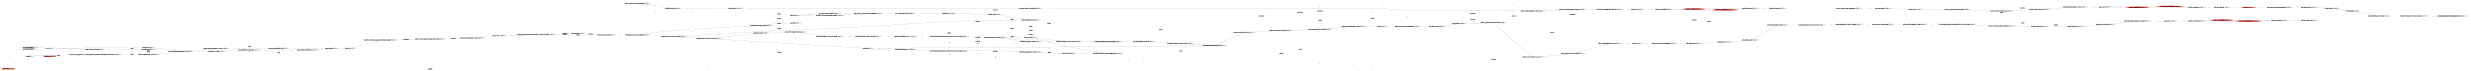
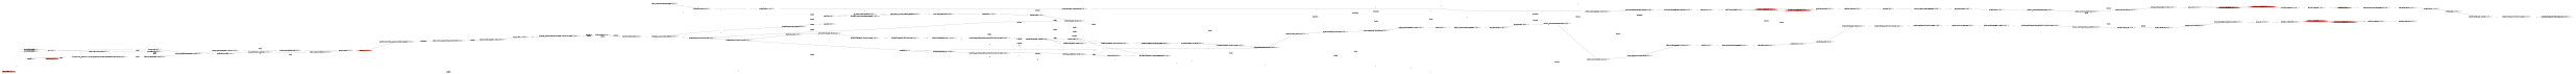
  digraph {
    rankdir=LR
    node [fillcolor=white shape=ellipse style=filled]
    edge [style=bold]
    n1 [label="pipeline.addStage(new IntermediateStateCalcStage())@@@89@@@['1', '1', '0']"]
    n2 [fillcolor=red label="pipeline.addStage(new MessageGenerationPhase())@@@90@@@['1', '0', '0']"]
    n3 [fillcolor=red label="pipeline.addStage(new ResourceMessageGenerationPhase())@@@90@@@['0', '1', '0']"]
    n4 [label="pipeline.addStage(new MessageSelectionStage())@@@91@@@['1', '1', '0']"]
    n5 [fillcolor=red label="pipeline.addStage(new MessageGenerationPhase())@@@77@@@['1', '0', '0']"]
    n6 [fillcolor=red label="pipeline.addStage(new ResourceMessageGenerationPhase())@@@77@@@['0', '1', '0']"]
    n7 [label="pipeline.addStage(new MessageSelectionStage())@@@78@@@['1', '1', '0']"]
    n8 [label="pipeline.addStage(new MessageThrottleStage())@@@79@@@['1', '1', '0']"]
    n9 [label="Message relayMessage = message.getRelayMessage(newMasterInstance)@@@34@@@['0', '0', '1']"]
    n10 [label="Assert.assertNotNull(relayMessage)@@@35@@@['0', '0', '1']"]
    n11 [label="Assert.assertEquals(relayMessage.getMsgSubType(),Message.MessageType.RELAYED_MESSAGE.name())@@@36@@@['0', '0', '1']"]
    n12 [label="String newMasterInstance = getTopStateInstance(bestPossibleStateOutput.getInstanceStateMap(db,p),MasterSlaveSMD.States.MASTER.name())@@@33@@@['0', '0', '1']"]
    n13 [label="Assert.assertEquals(relayMessage.getTgtName(),newMasterInstance)@@@37@@@['1', '1', '1']"]
    n14 [label="Assert.assertEquals(relayMessage.getRelaySrcHost(),masterInstance)@@@38@@@['0', '0', '1']"]
    n15 [label="currentStateOutput.setPendingRelayMessage(db,p,masterInstance,relayMessage)@@@49@@@['1', '1', '0']"]
    n16 [label="currentStateOutput.setPendingMessage(db,p,newMasterInstance,relayMessage)@@@57@@@['1', '1', '0']"]
    n17 [label="currentStateOutput.setPendingMessage(db,p,newMasterInstance,relayMessage)@@@84@@@['1', '1', '0']"]
    n18 [label="Assert.assertNotNull(relayMessage)@@@41@@@['1', '1', '0']"]
    n19 [label="p2pMessageEnabled@@@31@@@['0', '0', '1']" shape=diamond]
    n20 [label="Assert.assertEquals(message.getRelayMessages().entrySet().size(),1)@@@32@@@['0', '0', '1']"]
    n21 [fillcolor=lightgray label="Assert.assertTrue(message.getRelayMessages().entrySet().isEmpty())@@@43@@@['1', '1', '1']"]
    n22 [label="Assert.assertEquals(relayMessage.getFromState(),MasterSlaveSMD.States.SLAVE.name())@@@39@@@['1', '1', '1']"]
    n23 [fillcolor=lightgray label="Assert.assertEquals(relayMessage.getToState(),MasterSlaveSMD.States.MASTER.name())@@@40@@@['1', '1', '1']"]
    n24 [label="currentStateOutput.setCurrentState(db,p,masterInstance,\"SLAVE\")@@@47@@@['1', '1', '0']"]
    n25 [label="Assert.assertEquals(relayMessage.getRelaySrcHost(),masterInstance)@@@44@@@['1', '1', '0']"]
    n26 [label="String masterInstance = getTopStateInstance(bestPossibleStateOutput.getInstanceStateMap(db,p),MasterSlaveSMD.States.MASTER.name())@@@16@@@['1', '1', '1']"]
    n27 [label="Assert.assertNotNull(masterInstance)@@@17@@@['1', '1', '1']"]
    n28 [label="admin.enableInstance(_clusterName,masterInstance,false)@@@18@@@['1', '1', '1']"]
    n29 [label="Assert.assertEquals(message.getTgtName(),masterInstance)@@@28@@@['1', '1', '1']"]
    n30 [label="event.addAttribute(AttributeName.CURRENT_STATE.name(),currentStateOutput)@@@50@@@['1', '1', '0']"]
    n31 [label="ClusterDataCache cache = event.getAttribute(AttributeName.ClusterDataCache.name())@@@19@@@['1', '1', '1']"]
    n32 [label="Assert.assertEquals(message.getFromState(),MasterSlaveSMD.States.MASTER.name())@@@29@@@['1', '1', '1']"]
    n33 [fillcolor=lightgray label="testAvoidDuplicatedMessageWithP2PEnabled['0', '1', '0']" shape=diamond]
    n34 [label="preSetup()@@@3@@@['1', '1', '0']"]
    n35 [label="ClusterConfig clusterConfig = new ClusterConfig(_clusterName)@@@4@@@['1', '1', '0']"]
    n36 [label="setClusterConfig(clusterConfig)@@@6@@@['1', '1', '0']"]
    n37 [label="Map<String,String> instanceStateMap = bestPossibleStateOutput.getInstanceStateMap(db,p)@@@70@@@['1', '1', '0']"]
    n38 [label="instanceStateMap.put(newMasterInstance,\"SLAVE\")@@@71@@@['1', '1', '0']"]
    n39 [label="bestPossibleStateOutput.setState(db,p,instanceStateMap)@@@73@@@['1', '1', '0']"]
    n40 [label="instanceStateMap.put(slaveInstance,\"MASTER\")@@@72@@@['1', '1', '0']"]
    n41 [label="event.addAttribute(AttributeName.BEST_POSSIBLE_STATE.name(),bestPossibleStateOutput)@@@74@@@['1', '1', '0']"]
    n42 [label="pipeline.addStage(new MessageThrottleStage())@@@92@@@['1', '1', '0']"]
    n43 [label="cache.notifyDataChange(HelixConstants.ChangeType.INSTANCE_CONFIG)@@@20@@@['1', '1', '1']"]
    n44 [label="currentStateOutput.setCurrentState(db,p,masterInstance,\"SLAVE\")@@@56@@@['1', '1', '0']"]
    n45 [label="currentStateOutput.setCurrentState(db,p,masterInstance,\"OFFLINE\")@@@67@@@['1', '1', '0']"]
    n46 [label="Assert.assertEquals(toOfflineMessage.getTgtName(),masterInstance)@@@64@@@['1', '1', '0']"]
    n47 [label="pipeline = createPipeline()@@@21@@@['1', '1', '1']"]
    n48 [label="Assert.assertEquals(toSlaveMessage.getTgtName(),masterInstance)@@@35@@@['1', '1', '0']"]
    n49 [label="pipeline.handle(event)@@@22@@@['1', '1', '1']"]
    n50 [label="currentStateOutput.setPendingMessage(db,p,masterInstance,toSlaveMessage)@@@48@@@['1', '1', '0']"]
    n51 [label="event.addAttribute(AttributeName.CURRENT_STATE.name(),currentStateOutput)@@@68@@@['1', '1', '0']"]
    n52 [label="Assert.assertEquals(toOfflineMessage.getFromState(),MasterSlaveSMD.States.SLAVE.name())@@@65@@@['1', '1', '0']"]
    n53 [label="Assert.assertEquals(relayMessage.getFromState(),MasterSlaveSMD.States.SLAVE.name())@@@45@@@['1', '1', '0']"]
    n54 [label="Assert.assertEquals(toSlaveMessage.getFromState(),MasterSlaveSMD.States.MASTER.name())@@@36@@@['1', '1', '0']"]
    n55 [label="cache = event.getAttribute(AttributeName.ClusterDataCache.name())@@@26@@@['1', '1', '0']"]
    n56 [label="bestPossibleStateOutput = event.getAttribute(AttributeName.BEST_POSSIBLE_STATE.name())@@@23@@@['0', '0', '1']"]
    n57 [label="ClusterDataCache cache = new ClusterDataCache()@@@10@@@['1', '1', '0']"]
    n58 [label="event.addAttribute(AttributeName.ClusterDataCache.name(),cache)@@@12@@@['1', '1', '0']"]
    n59 [label="cache.setAsyncTasksThreadPool(Executors.newSingleThreadExecutor())@@@11@@@['1', '1', '0']"]
    n60 [label="Pipeline pipeline = createPipeline()@@@10@@@['1', '1', '1']"]
    n61 [label="event.addAttribute(AttributeName.CURRENT_STATE.name(),currentStateOutput)@@@58@@@['1', '1', '0']"]
    n62 [label="pipeline.handle(event)@@@51@@@['1', '1', '0']"]
    n63 [label="event.addAttribute(AttributeName.BEST_POSSIBLE_STATE.name(),bestPossibleStateOutput)@@@86@@@['1', '1', '0']"]
    n64 [label="event.addAttribute(AttributeName.INTERMEDIATE_STATE.name(),bestPossibleStateOutput)@@@87@@@['1', '1', '0']"]
    n65 [label="pipeline = new Pipeline(\"test\")@@@88@@@['1', '1', '0']"]
    n66 [label="messageOutput = event.getAttribute(AttributeName.MESSAGES_SELECTED.name())@@@81@@@['1', '1', '0']"]
    n67 [label="messages = messageOutput.getMessages(db,p)@@@82@@@['1', '1', '0']"]
+   n68 [label="pipeline.handle(event)@@@93@@@['1', '1', '0']"]
    n69 [label="messageOutput = event.getAttribute(AttributeName.MESSAGES_SELECTED.name())@@@94@@@['1', '1', '0']"]
    n70 [label="Assert.assertEquals(toSlaveMessage.getFromState(),MasterSlaveSMD.States.MASTER.name())@@@111@@@['1', '1', '0']"]
    n71 [fillcolor=lightgray label="Assert.assertEquals(toSlaveMessage.getToState(),MasterSlaveSMD.States.SLAVE.name())@@@112@@@['1', '1', '0']"]
    n72 [label="currentStateOutput.setCurrentState(db,p,newMasterInstance,\"MASTER\")@@@98@@@['1', '1', '0']"]
    n73 [label="String slaveInstance = getTopStateInstance(bestPossibleStateOutput.getInstanceStateMap(db,p),MasterSlaveSMD.States.SLAVE.name())@@@69@@@['1', '1', '0']"]
    n74 [label="messages = messageOutput.getMessages(db,p)@@@107@@@['1', '1', '0']"]
    n75 [label="messages = messageOutput.getMessages(db,p)@@@53@@@['1', '1', '0']"]
    n76 [label="currentStateOutput.setCurrentState(db,p,slaveInstance,\"SLAVE\")@@@99@@@['1', '1', '0']"]
    n77 [label="messages = messageOutput.getMessages(db,p)@@@61@@@['1', '1', '0']"]
    n78 [label="messages = messageOutput.getMessages(db,p)@@@95@@@['1', '1', '0']"]
    n79 [label="String newMasterInstance = getTopStateInstance(bestPossibleStateOutput.getInstanceStateMap(db,p),MasterSlaveSMD.States.MASTER.name())@@@39@@@['1', '1', '0']"]
    n80 [label="Assert.assertEquals(messages.size(),0)@@@83@@@['1', '1', '0']"]
    n81 [label="currentStateOutput = populateCurrentStateFromBestPossible(bestPossibleStateOutput)@@@97@@@['1', '1', '0']"]
    n82 [label="event.addAttribute(AttributeName.CURRENT_STATE.name(),currentStateOutput)@@@100@@@['1', '1', '0']"]
    n83 [label="pipeline = new Pipeline(\"test\")@@@101@@@['1', '1', '0']"]
-   n84 [label="pipeline.handle(event)@@@11@@@['1', '1', '1']"]
+   n84 [fillcolor=tomato label="pipeline.handle(event)@@@11@@@['1', '1', '1']"]
    n85 [label="BestPossibleStateOutput bestPossibleStateOutput = event.getAttribute(AttributeName.BEST_POSSIBLE_STATE.name())@@@12@@@['1', '1', '1']"]
    n86 [label="event.addAttribute(AttributeName.CURRENT_STATE.name(),currentStateOutput)@@@85@@@['1', '1', '0']"]
    n87 [label="event.addAttribute(AttributeName.RESOURCES_TO_REBALANCE.name(),resourceMap)@@@7@@@['1', '1', '1']"]
    n88 [label="event.addAttribute(AttributeName.CURRENT_STATE.name(),new CurrentStateOutput())@@@8@@@['0', '0', '1']"]
    n89 [label="event.addAttribute(AttributeName.helixmanager.name(),manager)@@@9@@@['0', '0', '1']"]
    n90 [label="currentStateOutput = populateCurrentStateFromBestPossible(bestPossibleStateOutput)@@@55@@@['1', '1', '0']"]
    n91 [label="pipeline.handle(event)@@@59@@@['1', '1', '0']"]
    n92 [label="List<Message> messages = messageOutput.getMessages(db,p)@@@25@@@['1', '1', '1']"]
    n93 [label="Assert.assertEquals(messages.size(),1)@@@26@@@['1', '1', '1']"]
    n94 [label="Message message = messages.get(0)@@@27@@@['1', '1', '1']"]
    n95 [label="messageOutput = event.getAttribute(AttributeName.MESSAGES_SELECTED.name())@@@106@@@['1', '1', '0']"]
    n96 [label="Assert.assertEquals(messages.size(),1)@@@108@@@['1', '1', '0']"]
    n97 [label="messageOutput = event.getAttribute(AttributeName.MESSAGES_SELECTED.name())@@@52@@@['1', '1', '0']"]
    n98 [label="Assert.assertEquals(toSlaveMessage.getTgtName(),newMasterInstance)@@@110@@@['1', '1', '0']"]
    n99 [label="Assert.assertEquals(messages.size(),0)@@@54@@@['1', '1', '0']"]
    n100 [label="MessageOutput messageOutput = event.getAttribute(AttributeName.MESSAGES_SELECTED.name())@@@24@@@['1', '1', '1']"]
    n101 [label="toSlaveMessage = messages.get(0)@@@109@@@['1', '1', '0']"]
    n102 [fillcolor=tomato label="Boolean p2pMessageEnabled@@@2@@@['0', '0', '1']" shape=box]
    n103 [fillcolor=lightgray label="testP2PMessage['0', '0', '1']" shape=diamond]
    n104 [label="pipeline.addStage(new IntermediateStateCalcStage())@@@76@@@['1', '1', '0']"]
    n105 [label="clusterConfig.enableP2PMessage(true)@@@5@@@['1', '1', '0']"]
    n106 [fillcolor=tomato label="ClusterConfig clusterConfig@@@2@@@['0', '0', '1']" shape=box]
    n107 [label="Map<String,Resource> resourceMap = getResourceMap(new String((((edu.fdu.CPPDG.tinypdg.pe.ExpressionInfo@68f7e2,numPartition,BuiltInStateModelDefinitions.MasterSlave.name(),clusterConfig,null)@@@3@@@['0', '0', '1']"]
    n108 [label="event.addAttribute(AttributeName.RESOURCES.name(),resourceMap)@@@6@@@['0', '0', '1']"]
    n109 [label="Assert.assertEquals(messages.size(),1)@@@62@@@['1', '1', '0']"]
    n110 [label="Message toOfflineMessage = messages.get(0)@@@63@@@['1', '1', '0']"]
    n111 [fillcolor=tomato label="pipeline.handle(event)@@@105@@@['1', '1', '0']"]
    n112 [label="Assert.assertEquals(message.getToState(),MasterSlaveSMD.States.SLAVE.name())@@@30@@@['1', '1', '1']"]
    n113 [label="Message toSlaveMessage = messages.get(0)@@@34@@@['1', '1', '0']"]
    n114 [label="messageOutput = event.getAttribute(AttributeName.MESSAGES_SELECTED.name())@@@60@@@['1', '1', '0']"]
    n115 [label="CurrentStateOutput currentStateOutput = populateCurrentStateFromBestPossible(bestPossibleStateOutput)@@@13@@@['1', '1', '1']"]
    n116 [label="Assert.assertEquals(messages.size(),0)@@@96@@@['1', '1', '0']"]
    n117 [label="pipeline = new Pipeline(\"test\")@@@75@@@['1', '1', '0']"]
    n118 [label="pipeline.addStage(new MessageSelectionStage())@@@103@@@['1', '1', '0']"]
    n119 [label="pipeline.addStage(new MessageThrottleStage())@@@104@@@['1', '1', '0']"]
    n120 [label="Assert.assertEquals(toSlaveMessage.getToState(),MasterSlaveSMD.States.SLAVE.name())@@@37@@@['1', '1', '0']"]
    n121 [label="Assert.assertEquals(toSlaveMessage.getRelayMessages().entrySet().size(),1)@@@38@@@['1', '1', '0']"]
    n122 [label="event.addAttribute(AttributeName.CURRENT_STATE.name(),currentStateOutput)@@@14@@@['1', '1', '1']"]
    n123 [label="Partition p = new Partition(db + \"_0\")@@@15@@@['1', '1', '1']"]
    n124 [fillcolor=red label="pipeline.addStage(new MessageGenerationPhase())@@@102@@@['1', '0', '0']"]
    n125 [fillcolor=red label="pipeline.addStage(new ResourceMessageGenerationPhase())@@@102@@@['0', '1', '0']"]
    n126 [label="Assert.assertEquals(toOfflineMessage.getToState(),MasterSlaveSMD.States.OFFLINE.name())@@@66@@@['1', '1', '0']"]
    n127 [fillcolor=lightgray label="testAvoidDuplicatedMessageWithP2PEnabled['1', '0', '0']" shape=diamond]
    n1 -> n2
    n1 -> n3
    n2 -> n3 [label=0 style=dashed]
    n2 -> n4
    n3 -> n4
    n4 -> n42
    n5 -> n6 [label=0 style=dashed]
    n5 -> n7
    n6 -> n7
    n7 -> n8
    n9 -> n10 [label=relayMessage style=solid]
    n9 -> n10
    n10 -> n11
    n11 -> n13
    n12 -> n9 [label=newMasterInstance style=solid]
    n12 -> n9
    n12 -> n13 [label=newMasterInstance style=solid]
    n13 -> n9 [label=0 style=dashed]
    n13 -> n14
    n13 -> n15 [label=relayMessage style=solid]
    n13 -> n16 [label=relayMessage style=solid]
    n13 -> n17 [label=relayMessage style=solid]
    n13 -> n18 [label=relayMessage style=solid]
    n13 -> n18
    n14 -> n22
    n15 -> n30
    n16 -> n61
    n17 -> n86
    n18 -> n22
    n19 -> n9 [label=true style=dotted]
    n19 -> n11 [label=true style=dotted]
    n19 -> n12 [label=true style=dotted]
    n19 -> n13 [label=true style=dotted]
    n19 -> n14 [label=true style=dotted]
    n19 -> n20
    n19 -> n20 [label=true style=dotted]
    n19 -> n21 [label=false style=dotted]
    n19 -> n21
    n19 -> n22 [label=true style=dotted]
    n19 -> n23 [label=true style=dotted]
    n20 -> n12
    n21 -> n24
    n22 -> n23
    n23 -> n25
    n24 -> n50
    n25 -> n53
    n26 -> n14 [label=masterInstance style=solid]
    n26 -> n27 [label=masterInstance style=solid]
    n26 -> n27 [label=bestPossibleStateOutput style=solid]
    n26 -> n27
    n26 -> n28 [label=masterInstance style=solid]
    n26 -> n29 [label=masterInstance style=solid]
    n27 -> n28
    n27 -> n28 [label=currentStateOutput style=solid]
    n27 -> n30 [label=currentStateOutput style=solid]
    n28 -> n31
    n29 -> n32
    n30 -> n62
    n31 -> n15 [label=p style=solid]
    n31 -> n16 [label=p style=solid]
    n31 -> n17 [label=p style=solid]
    n31 -> n24 [label=p style=solid]
    n31 -> n32 [label=p style=solid]
    n31 -> n37 [label=p style=solid]
    n31 -> n39 [label=p style=solid]
    n31 -> n43 [label=p style=solid]
    n31 -> n43
    n31 -> n44 [label=p style=solid]
    n31 -> n45 [label=p style=solid]
    n31 -> n50 [label=p style=solid]
    n31 -> n67 [label=p style=solid]
    n31 -> n72 [label=p style=solid]
    n31 -> n73 [label=p style=solid]
    n31 -> n74 [label=p style=solid]
    n31 -> n75 [label=p style=solid]
    n31 -> n76 [label=p style=solid]
    n31 -> n77 [label=p style=solid]
    n31 -> n78 [label=p style=solid]
    n31 -> n79 [label=p style=solid]
    n32 -> n112
    n33 -> n34 [style=dashed]
    n34 -> n35
    n34 -> n36
    n35 -> n36 [label=clusterConfig style=solid]
    n35 -> n87 [label=clusterConfig style=solid]
    n35 -> n105
    n36 -> n87
    n37 -> n38
    n37 -> n39 [label=instanceStateMap style=solid]
    n38 -> n40
    n39 -> n41
    n40 -> n39
    n41 -> n117
+   n42 -> n68
    n43 -> n15 [label=masterInstance style=solid]
    n43 -> n24 [label=masterInstance style=solid]
    n43 -> n25 [label=masterInstance style=solid]
    n43 -> n44 [label=masterInstance style=solid]
    n43 -> n45 [label=masterInstance style=solid]
    n43 -> n46 [label=masterInstance style=solid]
    n43 -> n47 [label=masterInstance style=solid]
    n43 -> n47
    n43 -> n48 [label=masterInstance style=solid]
    n43 -> n49 [label=masterInstance style=solid]
    n43 -> n50 [label=masterInstance style=solid]
    n44 -> n16
    n45 -> n51
    n46 -> n52
    n48 -> n29 [label=0 style=dashed]
    n48 -> n54
    n49 -> n55
    n49 -> n56
    n50 -> n15
    n51 -> n73
    n52 -> n126
    n53 -> n21
    n54 -> n32 [label=0 style=dashed]
    n54 -> n120
    n55 -> n31 [label=0 style=dashed]
    n55 -> n100
    n56 -> n100
    n57 -> n58 [label=cache style=solid]
    n57 -> n59
    n58 -> n60
    n59 -> n58
    n60 -> n84
    n61 -> n91
    n62 -> n97
    n63 -> n64
    n64 -> n65
    n65 -> n1
    n66 -> n67
    n67 -> n80
+   n68 -> n69
    n69 -> n78
    n70 -> n71
    n72 -> n76
    n73 -> n37
    n73 -> n40 [label=slaveInstance style=solid]
    n73 -> n76 [label=slaveInstance style=solid]
    n74 -> n96
    n75 -> n99
    n76 -> n82
    n77 -> n109
    n78 -> n116
    n79 -> n13
    n79 -> n13 [label=newMasterInstance style=solid]
    n79 -> n16 [label=newMasterInstance style=solid]
    n79 -> n17 [label=newMasterInstance style=solid]
    n79 -> n23 [label=newMasterInstance style=solid]
    n79 -> n38 [label=newMasterInstance style=solid]
    n79 -> n72 [label=newMasterInstance style=solid]
    n79 -> n98 [label=newMasterInstance style=solid]
    n80 -> n17
    n81 -> n72
    n81 -> n82 [label=currentStateOutput style=solid]
    n82 -> n83
    n83 -> n124
    n83 -> n125
    n84 -> n85
    n85 -> n115 [label=bestPossibleStateOutput style=solid]
    n85 -> n115
    n86 -> n63
    n87 -> n57
    n87 -> n60 [label=resourceMap style=solid]
    n87 -> n84 [label=resourceMap style=solid]
    n87 -> n88
    n88 -> n89
    n89 -> n60
    n90 -> n44
    n90 -> n51 [label=currentStateOutput style=solid]
    n90 -> n61 [label=currentStateOutput style=solid]
    n90 -> n86 [label=currentStateOutput style=solid]
    n91 -> n114
    n92 -> n93
    n93 -> n94
    n94 -> n29
    n94 -> n41 [label=bestPossibleStateOutput style=solid]
    n94 -> n63 [label=bestPossibleStateOutput style=solid]
    n94 -> n64 [label=bestPossibleStateOutput style=solid]
    n94 -> n81 [label=bestPossibleStateOutput style=solid]
    n94 -> n90 [label=bestPossibleStateOutput style=solid]
    n95 -> n74
    n96 -> n101
    n97 -> n75
    n98 -> n70
    n99 -> n90
    n100 -> n92
    n101 -> n98
    n102 -> n19 [label=p2pMessageEnabled style=dotted]
    n102 -> n103 [label=true style=dotted]
    n103 -> n106 [label=true style=dotted]
    n103 -> n107
    n104 -> n5
    n104 -> n6
    n106 -> n107 [label=clusterConfig style=solid]
    n107 -> n87 [label=resourceMap style=solid]
    n107 -> n108 [label=resourceMap style=solid]
    n107 -> n108
    n108 -> n87
    n109 -> n110
    n110 -> n46
    n111 -> n95
    n112 -> n19
    n112 -> n113
    n113 -> n48
    n113 -> n50 [label=toSlaveMessage style=solid]
    n113 -> n94 [label=0 style=dashed]
    n114 -> n77
    n115 -> n122 [label=currentStateOutput style=solid]
    n115 -> n122
    n116 -> n81
    n117 -> n104
    n118 -> n119
    n119 -> n111
    n120 -> n112 [label=0 style=dashed]
    n120 -> n121
    n121 -> n79
    n122 -> n123
    n123 -> n12 [label=p style=solid]
    n123 -> n26 [label=p style=solid]
    n123 -> n26
    n123 -> n92 [label=p style=solid]
    n124 -> n118
    n124 -> n125 [label=0 style=dashed]
    n125 -> n118
    n126 -> n45
    n127 -> n34
  }
